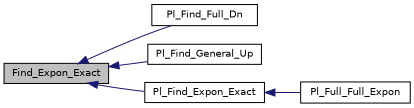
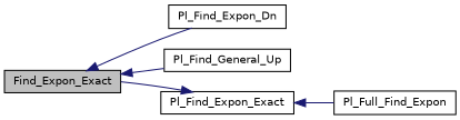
  digraph {
    rankdir=LR
    node [color=black fillcolor=white fontname=Helvetica fontsize=10 shape=record style=filled]
    edge [color=midnightblue dir=back fontname=Helvetica fontsize=10 labelfontname=Helvetica labelfontsize=10 style=solid]
    n1 [fillcolor=grey75 fontcolor=black height=0.2 label=Find_Expon_Exact width=0.4]
-   n2 [height=0.2 label=Pl_Find_Full_Dn width=0.4]
+   n2 [height=0.2 label=Pl_Find_Expon_Dn width=0.4]
    n3 [height=0.2 label=Pl_Find_General_Up width=0.4]
    n4 [height=0.2 label=Pl_Find_Expon_Exact width=0.4]
-   n5 [height=0.2 label=Pl_Full_Full_Expon width=0.4]
+   n5 [height=0.2 label=Pl_Full_Find_Expon width=0.4]
    n1 -> n2
    n1 -> n3
-   n1 -> n4
+   n4 -> n1
    n4 -> n5
  }
